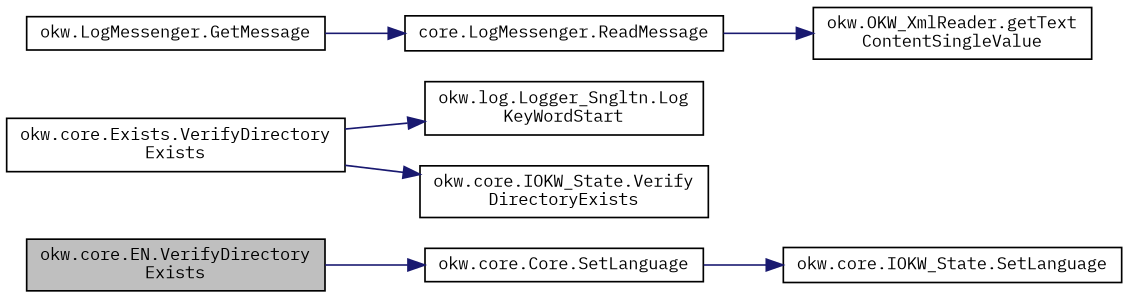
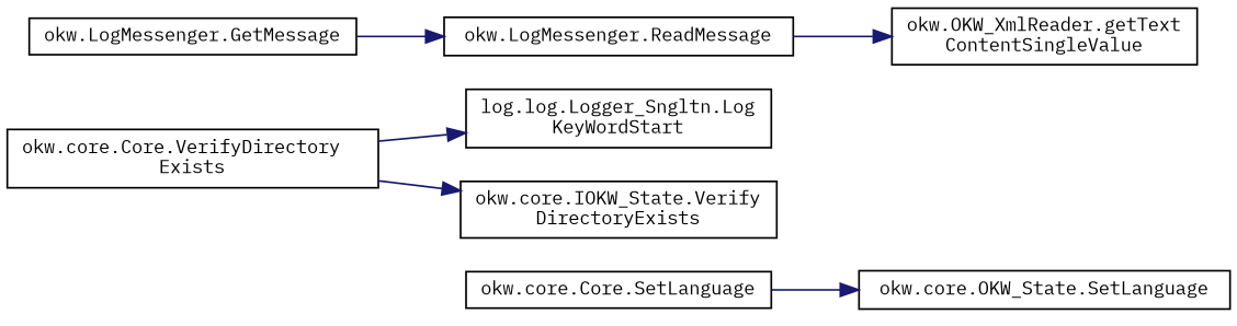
  digraph {
    fontname="IBM Plex Mono"
    rankdir=LR
    node [color=black fillcolor=white fontname="IBM Plex Mono" fontsize=10 shape=record style=filled]
    edge [color=midnightblue fontname="IBM Plex Mono" fontsize=10 labelfontname=Helvetica labelfontsize=10 style=solid]
-   n1 [fillcolor=grey75 fontcolor=black height=0.2 label="okw.core.EN.VerifyDirectory\lExists" width=0.4]
    n2 [height=0.2 label="okw.core.Core.SetLanguage" width=0.4]
-   n3 [height=0.2 label="okw.core.IOKW_State.SetLanguage" width=0.4]
-   n4 [height=0.2 label="okw.core.Exists.VerifyDirectory\lExists" width=0.4]
-   n5 [height=0.2 label="okw.log.Logger_Sngltn.Log\lKeyWordStart" width=0.4]
+   n3 [height=0.2 label="okw.core.OKW_State.SetLanguage" width=0.4]
+   n4 [height=0.2 label="okw.core.Core.VerifyDirectory\lExists" width=0.4]
+   n5 [height=0.2 label="log.log.Logger_Sngltn.Log\lKeyWordStart" width=0.4]
    n6 [height=0.2 label="okw.core.IOKW_State.Verify\lDirectoryExists" width=0.4]
    n7 [height=0.2 label="okw.LogMessenger.GetMessage" width=0.4]
-   n8 [height=0.2 label="core.LogMessenger.ReadMessage" width=0.4]
+   n8 [height=0.2 label="okw.LogMessenger.ReadMessage" width=0.4]
    n9 [height=0.2 label="okw.OKW_XmlReader.getText\lContentSingleValue" width=0.4]
-   n1 -> n2
    n2 -> n3
    n4 -> n5
    n4 -> n6
    n7 -> n8
    n8 -> n9
  }
